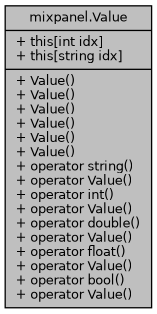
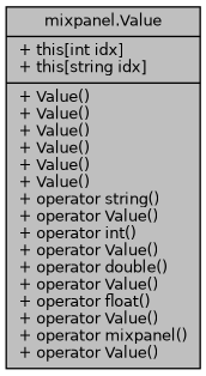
  digraph {
-   n1 [color=black fillcolor=grey75 fontcolor=black fontname=Helvetica fontsize=10 height=0.2 label="{mixpanel.Value\n|+ this[int idx]\l+ this[string idx]\l|+ Value()\l+ Value()\l+ Value()\l+ Value()\l+ Value()\l+ Value()\l+ operator string()\l+ operator Value()\l+ operator int()\l+ operator Value()\l+ operator double()\l+ operator Value()\l+ operator float()\l+ operator Value()\l+ operator bool()\l+ operator Value()\l}" shape=record style=filled width=0.4]
+   n1 [color=black fillcolor=grey75 fontcolor=black fontname=Helvetica fontsize=10 height=0.2 label="{mixpanel.Value\n|+ this[int idx]\l+ this[string idx]\l|+ Value()\l+ Value()\l+ Value()\l+ Value()\l+ Value()\l+ Value()\l+ operator string()\l+ operator Value()\l+ operator int()\l+ operator Value()\l+ operator double()\l+ operator Value()\l+ operator float()\l+ operator Value()\l+ operator mixpanel()\l+ operator Value()\l}" shape=record style=filled width=0.4]
  }
